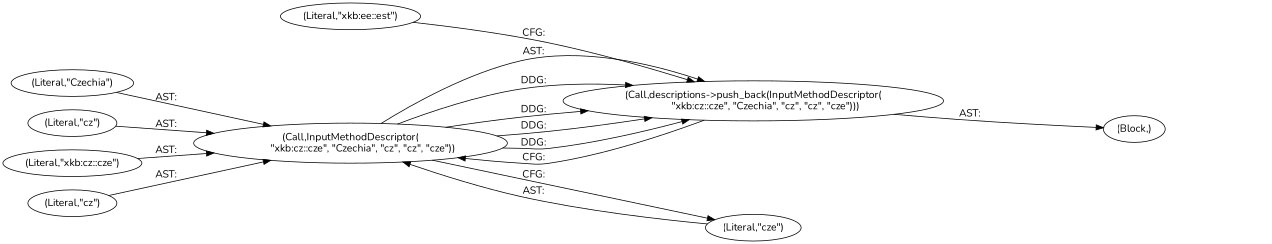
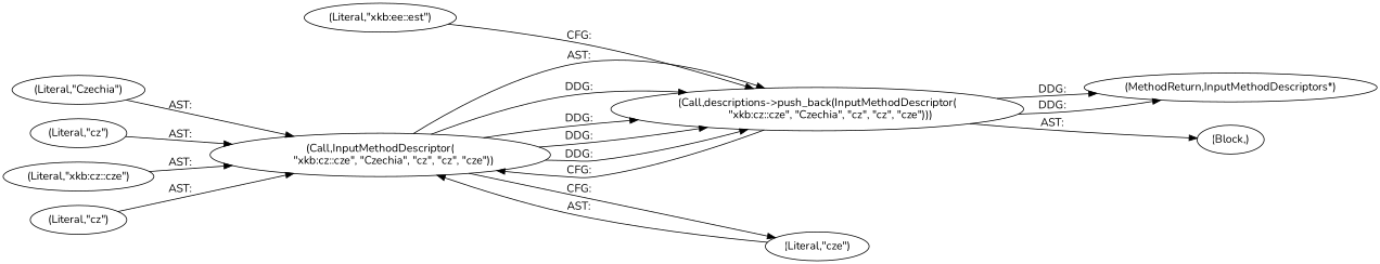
  digraph {
    rankdir=LR
    fontname=Nunito
    node [fontname=Nunito]
    edge [fontname=Nunito]
    n1 [label="(Call,InputMethodDescriptor(\n         \"xkb:cz::cze\", \"Czechia\", \"cz\", \"cz\", \"cze\"))"]
    n2 [label="(Call,descriptions->push_back(InputMethodDescriptor(\n         \"xkb:cz::cze\", \"Czechia\", \"cz\", \"cz\", \"cze\")))"]
    n3 [label="(Literal,\"cze\")"]
+   n4 [label="(MethodReturn,InputMethodDescriptors*)"]
    n5 [label="(Block,)"]
    n6 [label="(Literal,\"Czechia\")"]
    n7 [label="(Literal,\"xkb:ee::est\")"]
    n8 [label="(Literal,\"cz\")"]
    n9 [label="(Literal,\"xkb:cz::cze\")"]
    n10 [label="(Literal,\"cz\")"]
    n1 -> n2 [label="AST: "]
    n1 -> n2 [label="DDG: "]
    n1 -> n2 [label="DDG: "]
    n1 -> n2 [label="DDG: "]
    n1 -> n2 [label="DDG: "]
    n1 -> n3 [label="CFG: "]
    n2 -> n1 [label="CFG: "]
+   n2 -> n4 [label="DDG: "]
+   n2 -> n4 [label="DDG: "]
    n2 -> n5 [label="AST: "]
    n3 -> n1 [label="AST: "]
    n6 -> n1 [label="AST: "]
    n7 -> n2 [label="CFG: "]
    n8 -> n1 [label="AST: "]
    n9 -> n1 [label="AST: "]
    n10 -> n1 [label="AST: "]
  }
